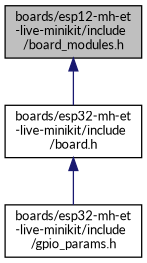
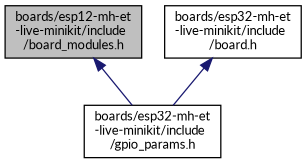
  digraph {
    fontname=Lato
    node [color=black fillcolor=white fontname=Lato fontsize=10 shape=record style=filled]
    edge [color=midnightblue dir=back fontname=Lato fontsize=10 labelfontname=Helvetica labelfontsize=10 style=solid]
    n1 [fillcolor=grey75 fontcolor=black height=0.2 label="boards/esp12-mh-et\l-live-minikit/include\l/board_modules.h" width=0.4]
    n2 [height=0.2 label="boards/esp32-mh-et\l-live-minikit/include\l/board.h" width=0.4]
    n3 [height=0.2 label="boards/esp32-mh-et\l-live-minikit/include\l/gpio_params.h" width=0.4]
-   n1 -> n2
+   n1 -> n3
    n2 -> n3
  }
